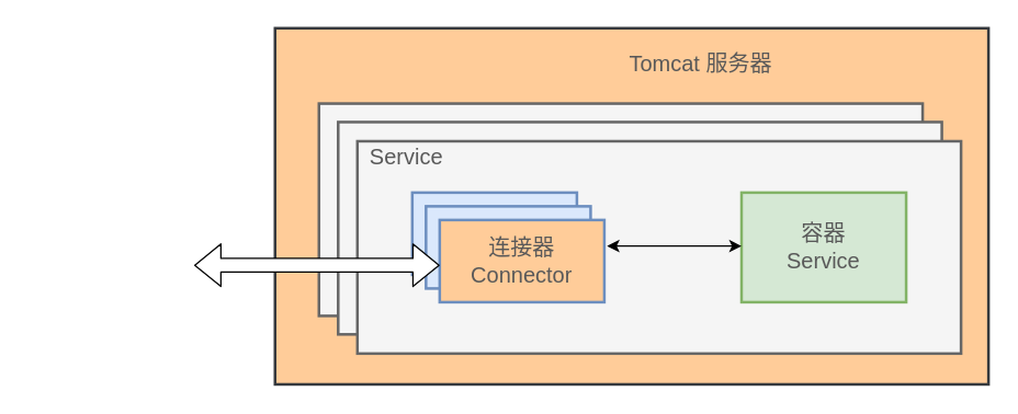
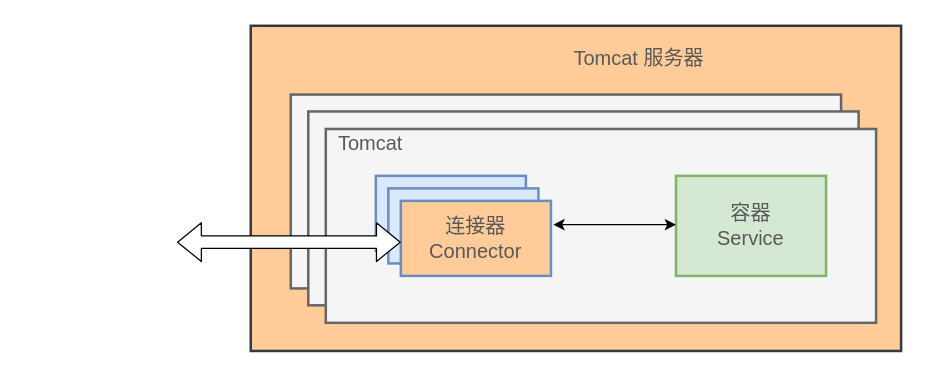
  <mxCell id="0" />
  <mxCell id="1" parent="0" />
  <mxCell id="2" value="" style="rounded=0;whiteSpace=wrap;html=1;shadow=0;glass=0;sketch=0;strokeWidth=2;fillColor=#ffcc99;strokeColor=#36393d;" vertex="1" parent="1"><mxGeometry x="200" y="20" width="520" height="260" as="geometry" /></mxCell>
  <mxCell id="3" value="" style="rounded=0;whiteSpace=wrap;html=1;shadow=0;glass=0;sketch=0;strokeWidth=2;fillColor=#f5f5f5;strokeColor=#666666;fontColor=#333333;" vertex="1" parent="1"><mxGeometry x="232" y="75" width="440" height="155" as="geometry" /></mxCell>
  <mxCell id="4" value="" style="rounded=0;whiteSpace=wrap;html=1;shadow=0;glass=0;sketch=0;strokeWidth=2;fillColor=#f5f5f5;strokeColor=#666666;fontColor=#333333;" vertex="1" parent="1"><mxGeometry x="246" y="88.5" width="440" height="155" as="geometry" /></mxCell>
  <mxCell id="5" value="" style="rounded=0;whiteSpace=wrap;html=1;shadow=0;glass=0;sketch=0;strokeWidth=2;fillColor=#f5f5f5;strokeColor=#666666;fontColor=#333333;" vertex="1" parent="1"><mxGeometry x="260" y="102.5" width="440" height="155" as="geometry" /></mxCell>
  <mxCell id="6" value="" style="rounded=0;whiteSpace=wrap;html=1;fillColor=#dae8fc;strokeColor=#6c8ebf;strokeWidth=2;" vertex="1" parent="1"><mxGeometry x="300" y="140" width="120" height="60" as="geometry" /></mxCell>
  <mxCell id="7" value="" style="rounded=0;whiteSpace=wrap;html=1;fillColor=#dae8fc;strokeColor=#6c8ebf;strokeWidth=2;" vertex="1" parent="1"><mxGeometry x="310" y="150" width="120" height="60" as="geometry" /></mxCell>
  <mxCell id="8" value="&lt;font style=&quot;font-size: 16px&quot; color=&quot;#595959&quot;&gt;连接器&lt;br&gt;Connector&lt;/font&gt;" style="rounded=0;whiteSpace=wrap;html=1;fillColor=#ffcc99;strokeColor=#6c8ebf;strokeWidth=2;" vertex="1" parent="1"><mxGeometry x="320" y="160" width="120" height="60" as="geometry" /></mxCell>
  <mxCell id="9" value="&lt;font style=&quot;font-size: 16px&quot; color=&quot;#595959&quot;&gt;容器&lt;br&gt;Service&lt;/font&gt;" style="rounded=0;whiteSpace=wrap;html=1;strokeWidth=2;fillColor=#d5e8d4;strokeColor=#82b366;shadow=0;sketch=0;glass=0;" vertex="1" parent="1"><mxGeometry x="540" y="140" width="120" height="80" as="geometry" /></mxCell>
  <mxCell id="10" value="" style="endArrow=classic;startArrow=classic;html=1;entryX=0;entryY=0.5;entryDx=0;entryDy=0;" edge="1" parent="1"><mxGeometry width="50" height="50" relative="1" as="geometry"><mxPoint x="442" y="179" as="sourcePoint" /><mxPoint x="540" y="179" as="targetPoint" /></mxGeometry></mxCell>
- <mxCell id="11" value="&lt;font style=&quot;font-size: 16px&quot; color=&quot;#595959&quot;&gt;Service&lt;/font&gt;" style="text;html=1;strokeColor=none;fillColor=none;align=center;verticalAlign=middle;whiteSpace=wrap;rounded=0;shadow=0;glass=0;sketch=0;" vertex="1" parent="1"><mxGeometry x="261" y="104" width="70" height="20" as="geometry" /></mxCell>
+ <mxCell id="11" value="&lt;font style=&quot;font-size: 16px&quot; color=&quot;#595959&quot;&gt;Tomcat&lt;/font&gt;" style="text;html=1;strokeColor=none;fillColor=none;align=center;verticalAlign=middle;whiteSpace=wrap;rounded=0;shadow=0;glass=0;sketch=0;" vertex="1" parent="1"><mxGeometry x="261" y="104" width="70" height="20" as="geometry" /></mxCell>
  <mxCell id="12" value="&lt;font style=&quot;font-size: 16px&quot; color=&quot;#595959&quot;&gt;Tomcat 服务器&lt;/font&gt;" style="text;html=1;strokeColor=none;fillColor=none;align=center;verticalAlign=middle;whiteSpace=wrap;rounded=0;shadow=0;glass=0;sketch=0;" vertex="1" parent="1"><mxGeometry x="452.5" y="36" width="115" height="20" as="geometry" /></mxCell>
  <mxCell id="13" value="" style="shape=image;html=1;verticalAlign=top;verticalLabelPosition=bottom;labelBackgroundColor=#ffffff;imageAspect=0;aspect=fixed;image=https://cdn3.iconfinder.com/data/icons/network-and-communications-10/32/network_Browser_global_network_planet_webpage_globe-128.png;rounded=0;shadow=0;glass=0;sketch=0;strokeWidth=2;gradientColor=none;" vertex="1" parent="1"><mxGeometry x="20" y="129.5" width="128" height="128" as="geometry" /></mxCell>
  <mxCell id="14" value="" style="shape=flexArrow;endArrow=classic;startArrow=classic;html=1;fillColor=#ffffff;" edge="1" parent="1"><mxGeometry width="50" height="50" relative="1" as="geometry"><mxPoint x="141" y="193" as="sourcePoint" /><mxPoint x="320" y="193" as="targetPoint" /></mxGeometry></mxCell>
